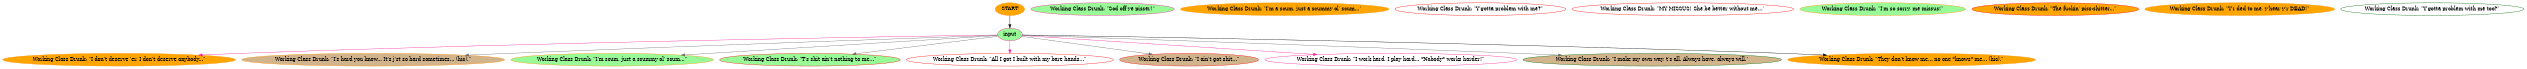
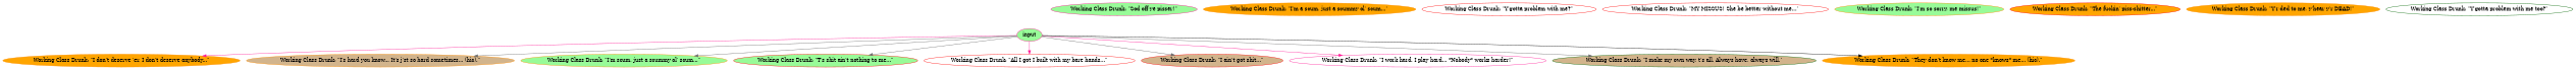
  digraph {
    node [style=filled fillcolor=orange color=darkorange]
    edge [color=gray40]
-   n1 [label=START]
    n2 [label=input fillcolor=palegreen color=deeppink]
    n3 [label="Working Class Drunk: \"I don't deserve 'er, I don't deserve anybody...\""]
    n4 [label="Working Class Drunk: \"I's hard you know... It's j'st so hard sometimes... (hic).\"" fillcolor=tan]
    n5 [label="Working Class Drunk: \"I'm scum, just a scummy ol' scum...\"" fillcolor=palegreen]
    n6 [label="Working Class Drunk: \"T's shit ain't nothing to me...\"" fillcolor=palegreen color=red]
    n7 [label="Working Class Drunk: \"All I got I built with my bare hands...\"" fillcolor=white color=red]
    n8 [label="Working Class Drunk: \"I ain't got shit...\"" fillcolor=tan color=red]
    n9 [label="Working Class Drunk: \"I work hard, I play hard... *Nobody* works harder!\"" fillcolor=white color=deeppink]
    n10 [label="Working Class Drunk: \"I make my own way, t's all. Always have, always will.\"" fillcolor=tan color=darkgreen]
    n11 [label="Working Class Drunk: \"They don't know me... no one *knows* me... (hic).\""]
    n12 [label="Working Class Drunk: \"Sod off ye pisser!\"" fillcolor=palegreen color=deeppink]
    n13 [label="Working Class Drunk: \"I'm a scum, just a scummy ol' scum...\""]
    n14 [label="Working Class Drunk: \"Y'gotta problem with me?\"" fillcolor=white color=red]
    n15 [label="Working Class Drunk: \"MY MISSUS! She be better without me...\"" fillcolor=white color=red]
    n16 [label="Working Class Drunk: \"I'm so sorry, me missus!\"" fillcolor=palegreen]
    n17 [label="Working Class Drunk: \"The fuckin' piss-shitter...\"" color=red]
    n18 [label="Working Class Drunk: \"Y'r ded to me, y'hear y'r DEAD!\""]
    n19 [label="Working Class Drunk: \"Y'gotta problem with me too?\"" fillcolor=white color=darkgreen]
-   n1 -> n2 [color=black]
    n2 -> n3 [color=deeppink]
    n2 -> n4
    n2 -> n5
    n2 -> n6
    n2 -> n7 [color=deeppink]
    n2 -> n8
    n2 -> n9 [color=deeppink]
    n2 -> n10
    n2 -> n11 [color=black]
  }
